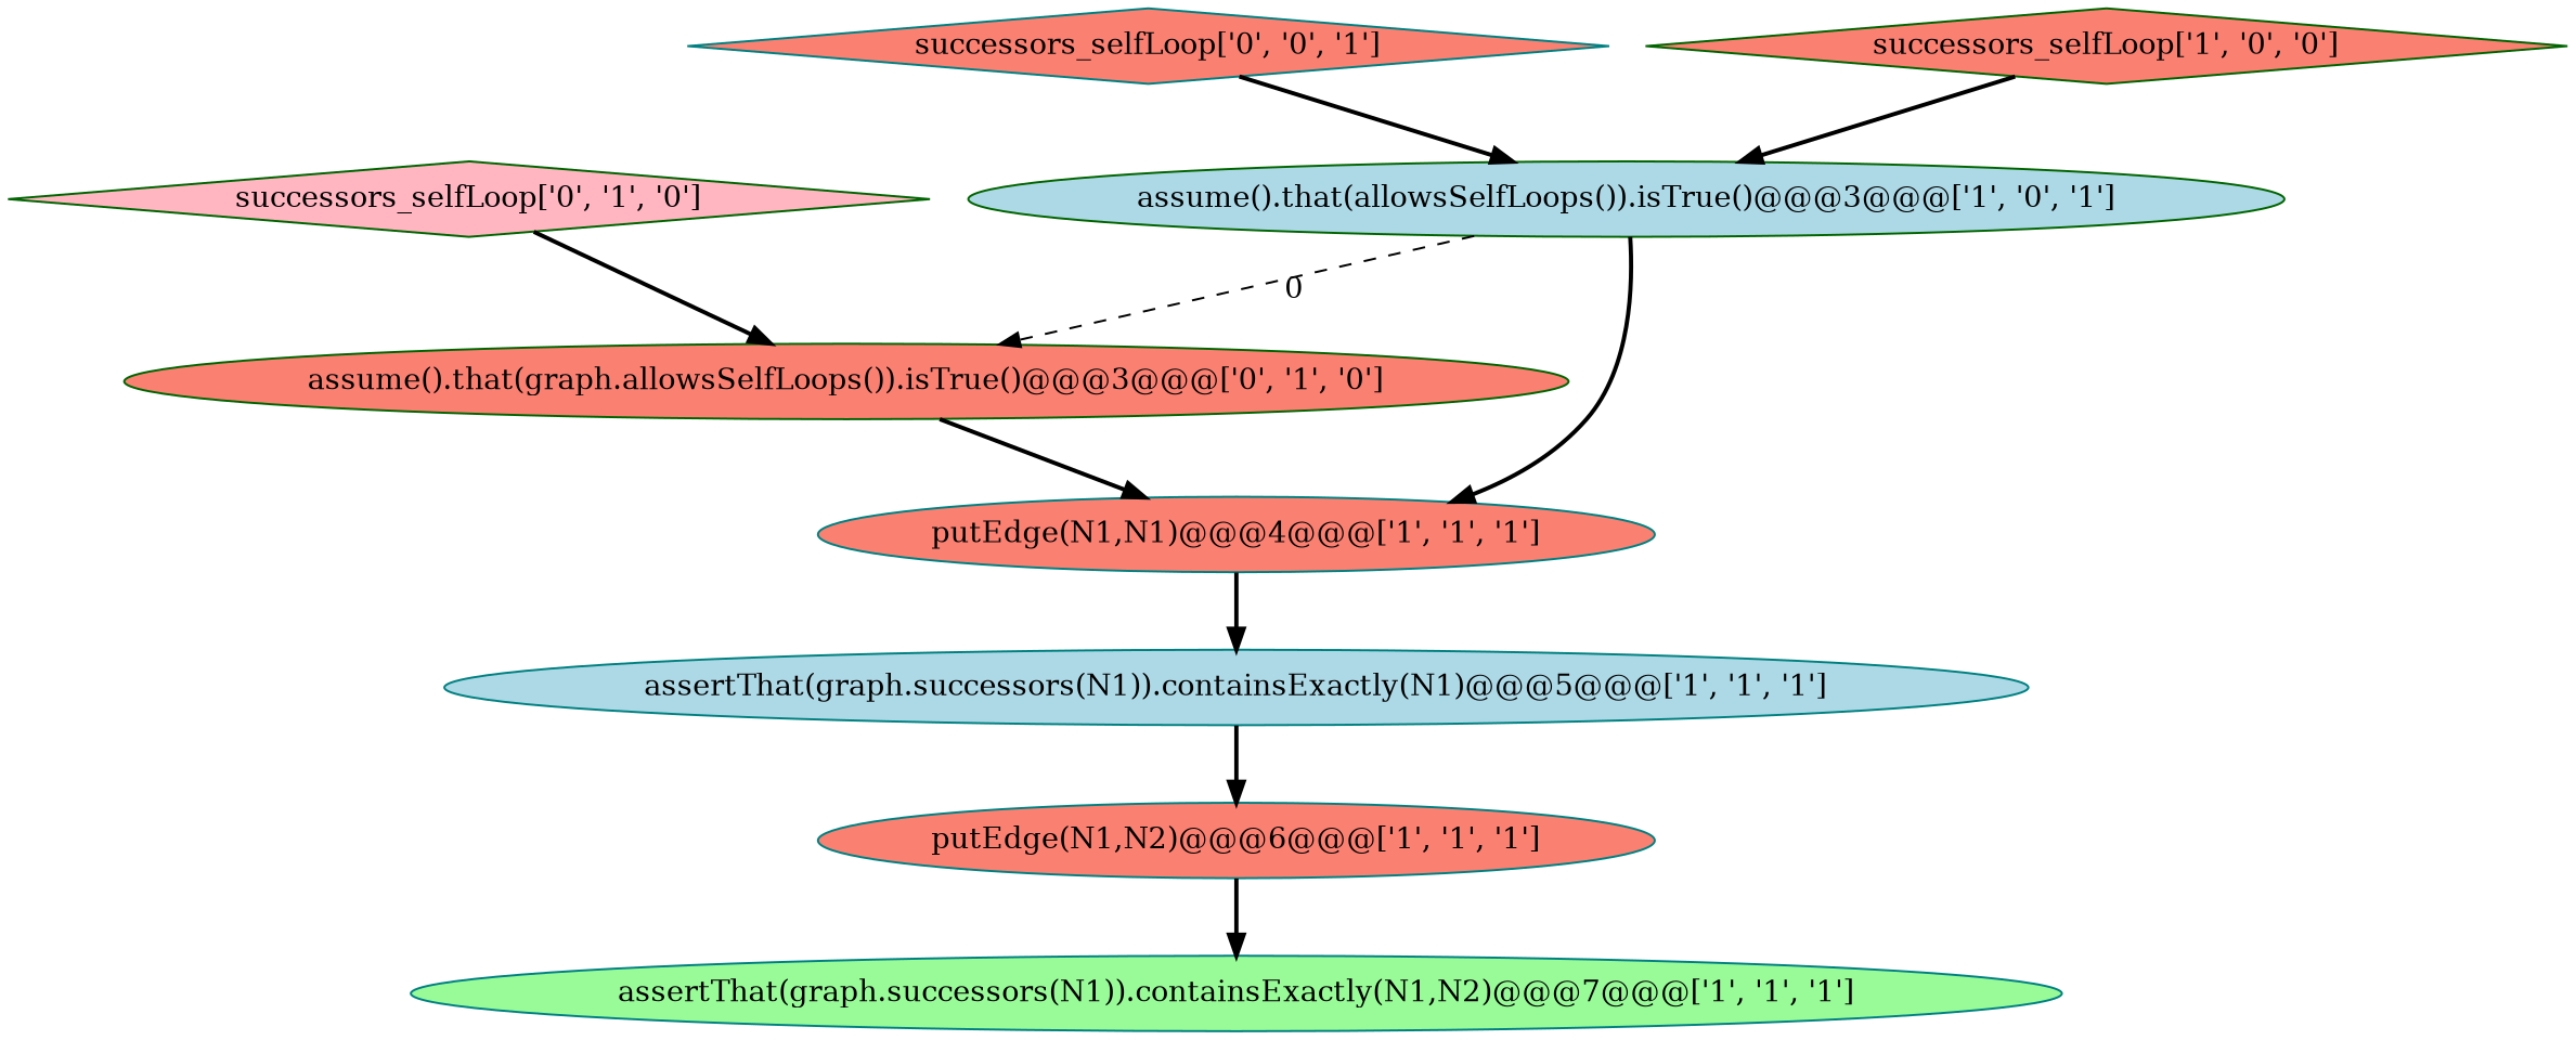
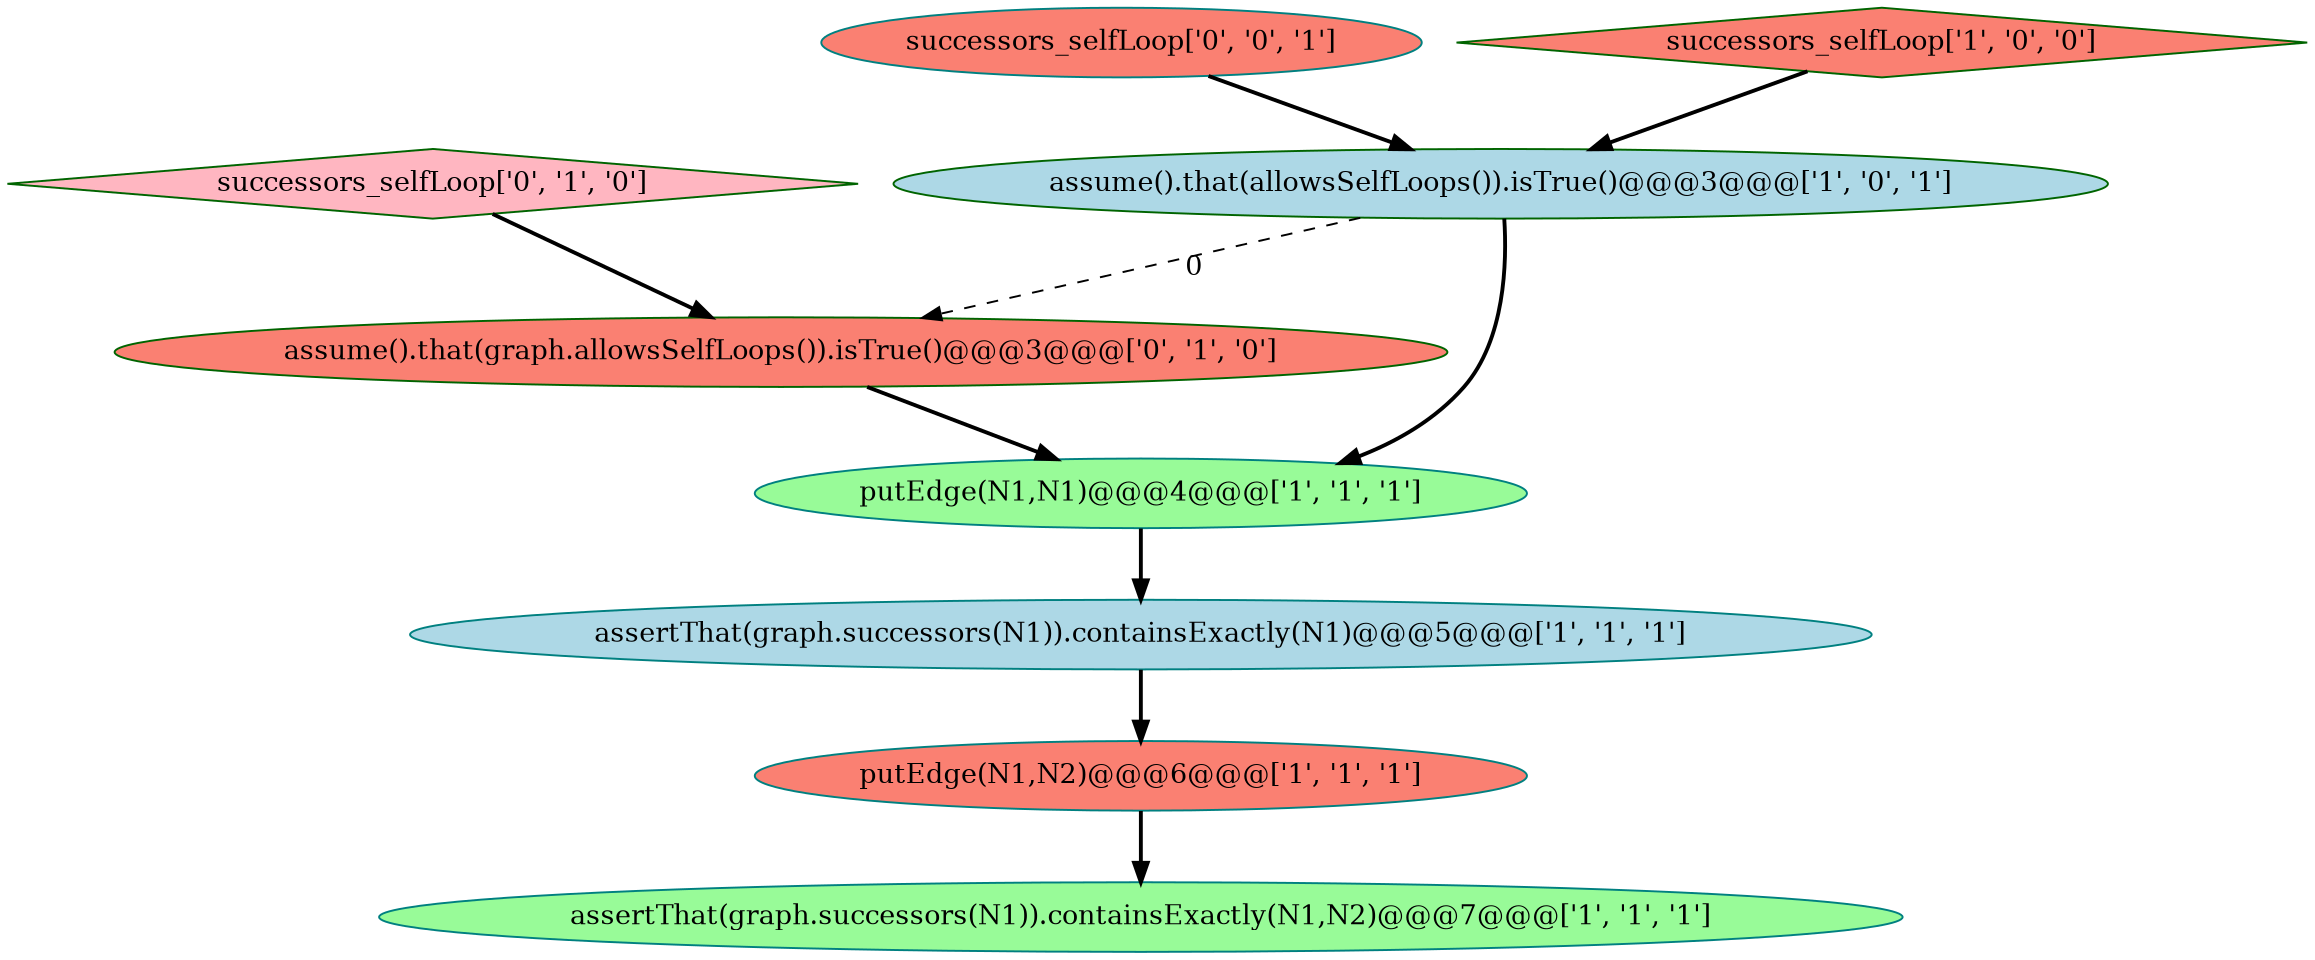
  digraph {
    node [color=teal fillcolor=salmon shape=ellipse style=filled]
    edge [style=bold]
    n1 [color=darkgreen fillcolor=lightblue label="assume().that(allowsSelfLoops()).isTrue()@@@3@@@['1', '0', '1']"]
    n2 [color=darkgreen label="assume().that(graph.allowsSelfLoops()).isTrue()@@@3@@@['0', '1', '0']"]
-   n3 [label="putEdge(N1,N1)@@@4@@@['1', '1', '1']"]
+   n3 [fillcolor=palegreen label="putEdge(N1,N1)@@@4@@@['1', '1', '1']"]
    n4 [fillcolor=lightblue label="assertThat(graph.successors(N1)).containsExactly(N1)@@@5@@@['1', '1', '1']"]
-   n5 [label="successors_selfLoop['0', '0', '1']" shape=diamond]
+   n5 [label="successors_selfLoop['0', '0', '1']"]
    n6 [color=darkgreen fillcolor=lightpink label="successors_selfLoop['0', '1', '0']" shape=diamond]
    n7 [label="putEdge(N1,N2)@@@6@@@['1', '1', '1']"]
    n8 [fillcolor=palegreen label="assertThat(graph.successors(N1)).containsExactly(N1,N2)@@@7@@@['1', '1', '1']"]
    n9 [color=darkgreen label="successors_selfLoop['1', '0', '0']" shape=diamond]
    n1 -> n2 [label=0 style=dashed]
    n1 -> n3
    n2 -> n3
    n3 -> n4
    n4 -> n7
    n5 -> n1
    n6 -> n2
    n7 -> n8
    n9 -> n1
  }
